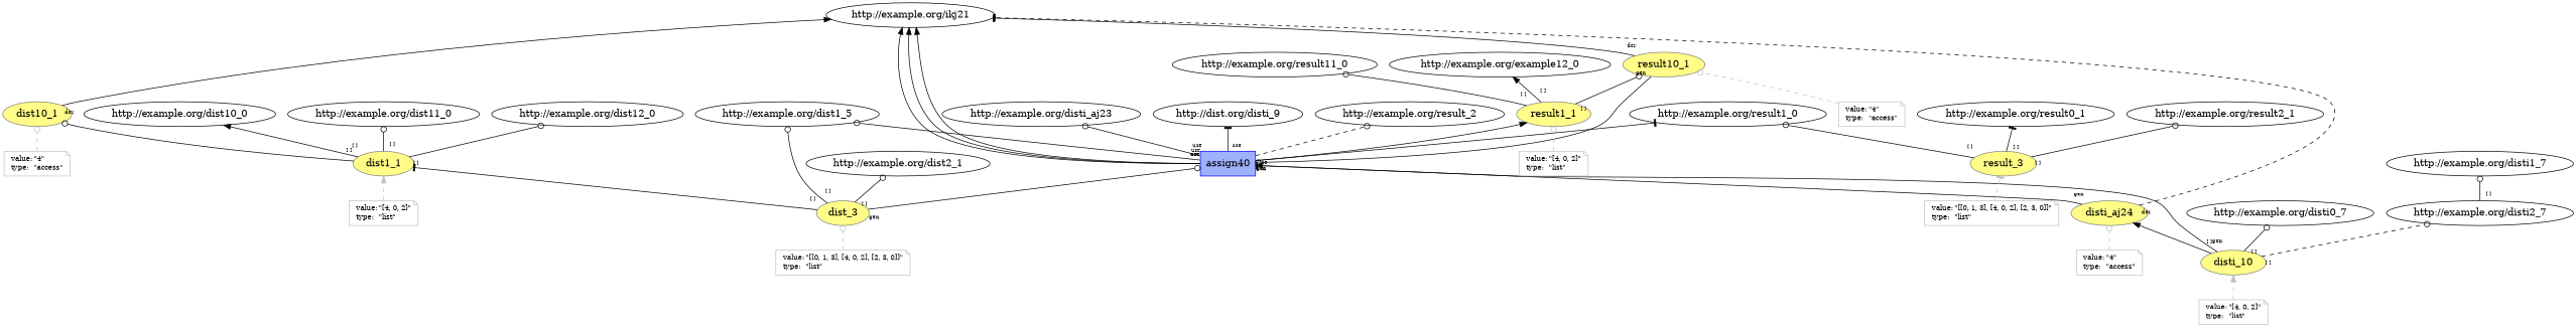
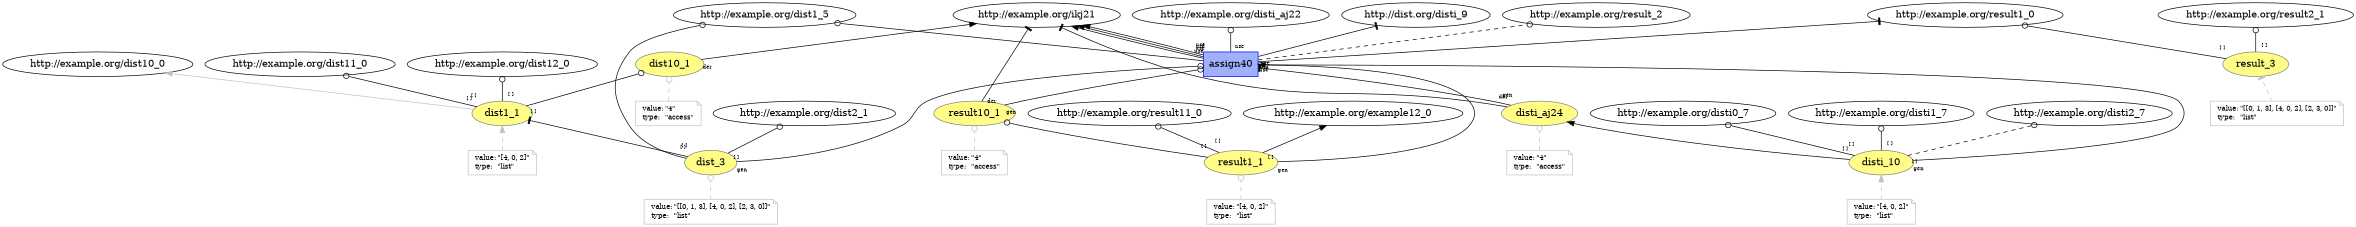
  digraph {
    rankdir=BT
    edge [arrowhead=odot labelangle=60.0 labeldistance=1.5 labelfontsize=8 rotation=20 taillabel="[ ]"]
    n1 [color="#808080" fillcolor="#FFFC87" label=disti_aj24 style=filled]
    n2 [color="#0000FF" fillcolor="#9FB1FC" label=assign40 shape=polygon sides=4 style=filled]
    "http://example.org/ikj21"
    n4 [label="http://example.org/dist1_5"]
    "http://example.org/result1_0"
-   "http://example.org/disti_aj23"
+   "http://example.org/disti_aj23" [label="http://example.org/disti_aj22"]
    n7 [label="http://dist.org/disti_9"]
    "http://example.org/result_2"
    n9 [color=gray fontcolor=black fontsize=10 label=<<TABLE cellpadding="0" border="0"> 	<TR> 	    <TD align="left">value:</TD> 	    <TD align="left">&quot;4&quot;</TD> 	</TR> 	<TR> 	    <TD align="left">type:</TD> 	    <TD align="left">&quot;access&quot;</TD> 	</TR> </TABLE>> shape=note]
    n10 [color="#808080" fillcolor="#FFFC87" label=disti_10 style=filled]
    "http://example.org/disti0_7"
    "http://example.org/disti1_7"
    "http://example.org/disti2_7"
    n14 [color=gray fontcolor=black fontsize=10 label=<<TABLE cellpadding="0" border="0"> 	<TR> 	    <TD align="left">value:</TD> 	    <TD align="left">&quot;[4, 0, 2]&quot;</TD> 	</TR> 	<TR> 	    <TD align="left">type:</TD> 	    <TD align="left">&quot;list&quot;</TD> 	</TR> </TABLE>> shape=note]
    n15 [color="#808080" fillcolor="#FFFC87" label=dist10_1 style=filled]
    n16 [color=gray fontcolor=black fontsize=10 label=<<TABLE cellpadding="0" border="0"> 	<TR> 	    <TD align="left">value:</TD> 	    <TD align="left">&quot;4&quot;</TD> 	</TR> 	<TR> 	    <TD align="left">type:</TD> 	    <TD align="left">&quot;access&quot;</TD> 	</TR> </TABLE>> shape=note]
    n17 [color="#808080" fillcolor="#FFFC87" label=dist1_1 style=filled]
    "http://example.org/dist10_0"
    "http://example.org/dist11_0"
    "http://example.org/dist12_0"
    n21 [color=gray fontcolor=black fontsize=10 label=<<TABLE cellpadding="0" border="0"> 	<TR> 	    <TD align="left">value:</TD> 	    <TD align="left">&quot;[4, 0, 2]&quot;</TD> 	</TR> 	<TR> 	    <TD align="left">type:</TD> 	    <TD align="left">&quot;list&quot;</TD> 	</TR> </TABLE>> shape=note]
    n22 [color="#808080" fillcolor="#FFFC87" label=dist_3 style=filled]
    "http://example.org/dist2_1"
    n24 [color=gray fontcolor=black fontsize=10 label=<<TABLE cellpadding="0" border="0"> 	<TR> 	    <TD align="left">value:</TD> 	    <TD align="left">&quot;[[0, 1, 3], [4, 0, 2], [2, 3, 0]]&quot;</TD> 	</TR> 	<TR> 	    <TD align="left">type:</TD> 	    <TD align="left">&quot;list&quot;</TD> 	</TR> </TABLE>> shape=note]
    n25 [color="#808080" fillcolor="#FFFC87" label=result10_1 style=filled]
    n26 [color=gray fontcolor=black fontsize=10 label=<<TABLE cellpadding="0" border="0"> 	<TR> 	    <TD align="left">value:</TD> 	    <TD align="left">&quot;4&quot;</TD> 	</TR> 	<TR> 	    <TD align="left">type:</TD> 	    <TD align="left">&quot;access&quot;</TD> 	</TR> </TABLE>> shape=note]
    n27 [color="#808080" fillcolor="#FFFC87" label=result1_1 style=filled]
    "http://example.org/result11_0"
    n29 [label="http://example.org/example12_0"]
    n30 [color=gray fontcolor=black fontsize=10 label=<<TABLE cellpadding="0" border="0"> 	<TR> 	    <TD align="left">value:</TD> 	    <TD align="left">&quot;[4, 0, 2]&quot;</TD> 	</TR> 	<TR> 	    <TD align="left">type:</TD> 	    <TD align="left">&quot;list&quot;</TD> 	</TR> </TABLE>> shape=note]
    n31 [color="#808080" fillcolor="#FFFC87" label=result_3 style=filled]
-   "http://example.org/result0_1"
    "http://example.org/result2_1"
    n34 [color=gray fontcolor=black fontsize=10 label=<<TABLE cellpadding="0" border="0"> 	<TR> 	    <TD align="left">value:</TD> 	    <TD align="left">&quot;[[0, 1, 3], [4, 0, 2], [2, 3, 0]]&quot;</TD> 	</TR> 	<TR> 	    <TD align="left">type:</TD> 	    <TD align="left">&quot;list&quot;</TD> 	</TR> </TABLE>> shape=note]
    n1 -> n2 [arrowhead=tee taillabel=gen]
-   n1 -> "http://example.org/ikj21" [arrowhead=tee taillabel=der style=dashed]
+   n1 -> "http://example.org/ikj21" [arrowhead=tee taillabel=der]
    n2 -> "http://example.org/ikj21" [arrowhead=normal taillabel=use]
    n2 -> "http://example.org/ikj21" [arrowhead=normal taillabel=use]
    n2 -> "http://example.org/ikj21" [arrowhead=normal taillabel=use]
    n2 -> n4 [taillabel=use]
    n2 -> "http://example.org/result1_0" [arrowhead=tee taillabel=use]
    n2 -> "http://example.org/disti_aj23" [taillabel=use]
    n2 -> n7 [arrowhead=tee taillabel=use]
    n2 -> "http://example.org/result_2" [style=dashed taillabel=use]
    n9 -> n1 [color=gray style=dashed labelangle="" labeldistance="" labelfontsize="" rotation="" taillabel=""]
    n10 -> n1 [arrowhead=normal]
-   n10 -> n2 [arrowhead=normal taillabel=gen]
+   n10 -> n2 [taillabel=gen]
    n10 -> "http://example.org/disti0_7"
-   "http://example.org/disti2_7" -> "http://example.org/disti1_7"
+   n10 -> "http://example.org/disti1_7"
    n10 -> "http://example.org/disti2_7" [style=dashed]
    n14 -> n10 [arrowhead=normal color=gray style=dashed labelangle="" labeldistance="" labelfontsize="" rotation="" taillabel=""]
    n15 -> "http://example.org/ikj21" [arrowhead=normal taillabel=der]
    n16 -> n15 [color=gray style=dashed labelangle="" labeldistance="" labelfontsize="" rotation="" taillabel=""]
    n17 -> n15
-   n17 -> "http://example.org/dist10_0" [arrowhead=normal]
+   n17 -> "http://example.org/dist10_0" [arrowhead=normal color=gray]
    n17 -> "http://example.org/dist11_0"
    n17 -> "http://example.org/dist12_0"
    n21 -> n17 [arrowhead=normal color=gray style=dashed labelangle="" labeldistance="" labelfontsize="" rotation="" taillabel=""]
    n22 -> n2 [taillabel=gen]
    n22 -> n4
    n22 -> n17 [arrowhead=tee]
    n22 -> "http://example.org/dist2_1"
    n24 -> n22 [color=gray style=dashed labelangle="" labeldistance="" labelfontsize="" rotation="" taillabel=""]
    n25 -> n2 [taillabel=gen]
    n25 -> "http://example.org/ikj21" [arrowhead=tee taillabel=der]
    n26 -> n25 [color=gray style=dashed labelangle="" labeldistance="" labelfontsize="" rotation="" taillabel=""]
-   n2 -> n27 [arrowhead=normal taillabel=gen]
+   n27 -> n2 [arrowhead=normal taillabel=gen]
    n27 -> n25
    n27 -> "http://example.org/result11_0"
    n27 -> n29 [arrowhead=normal]
    n30 -> n27 [color=gray style=dashed labelangle="" labeldistance="" labelfontsize="" rotation="" taillabel=""]
    n31 -> "http://example.org/result1_0"
-   n31 -> "http://example.org/result0_1" [arrowhead=tee]
    n31 -> "http://example.org/result2_1"
    n34 -> n31 [arrowhead=tee color=gray style=dashed labelangle="" labeldistance="" labelfontsize="" rotation="" taillabel=""]
  }
